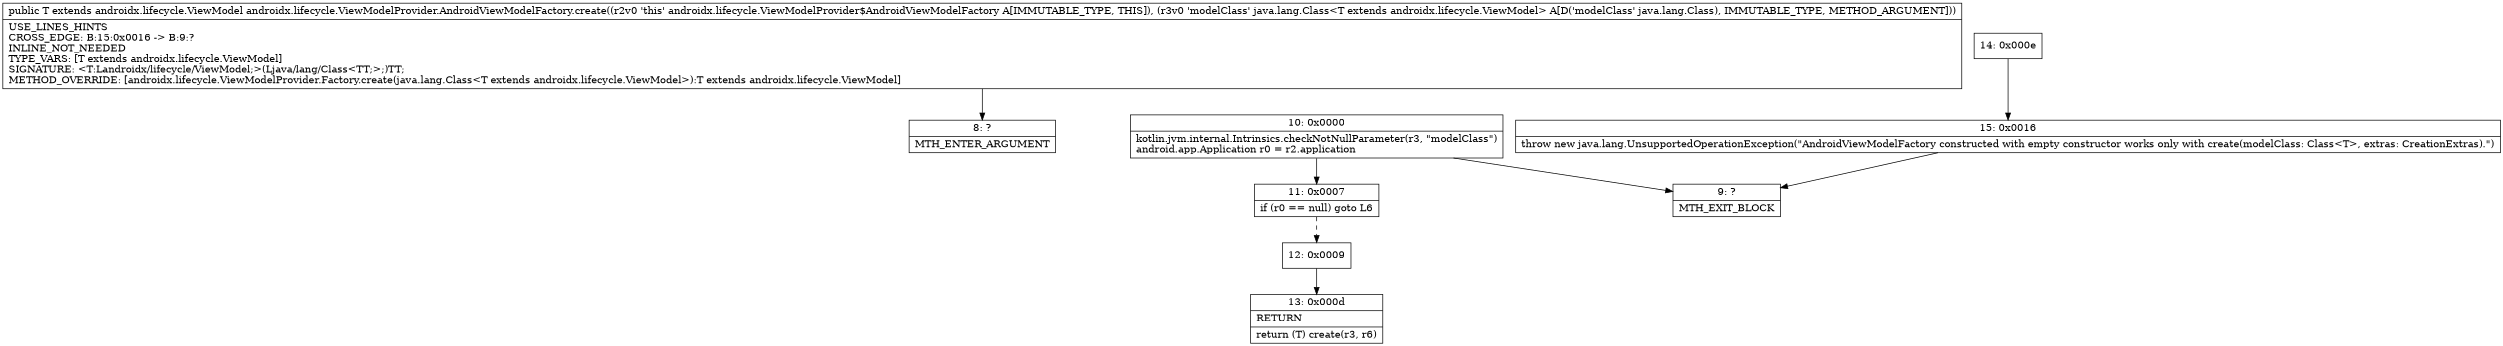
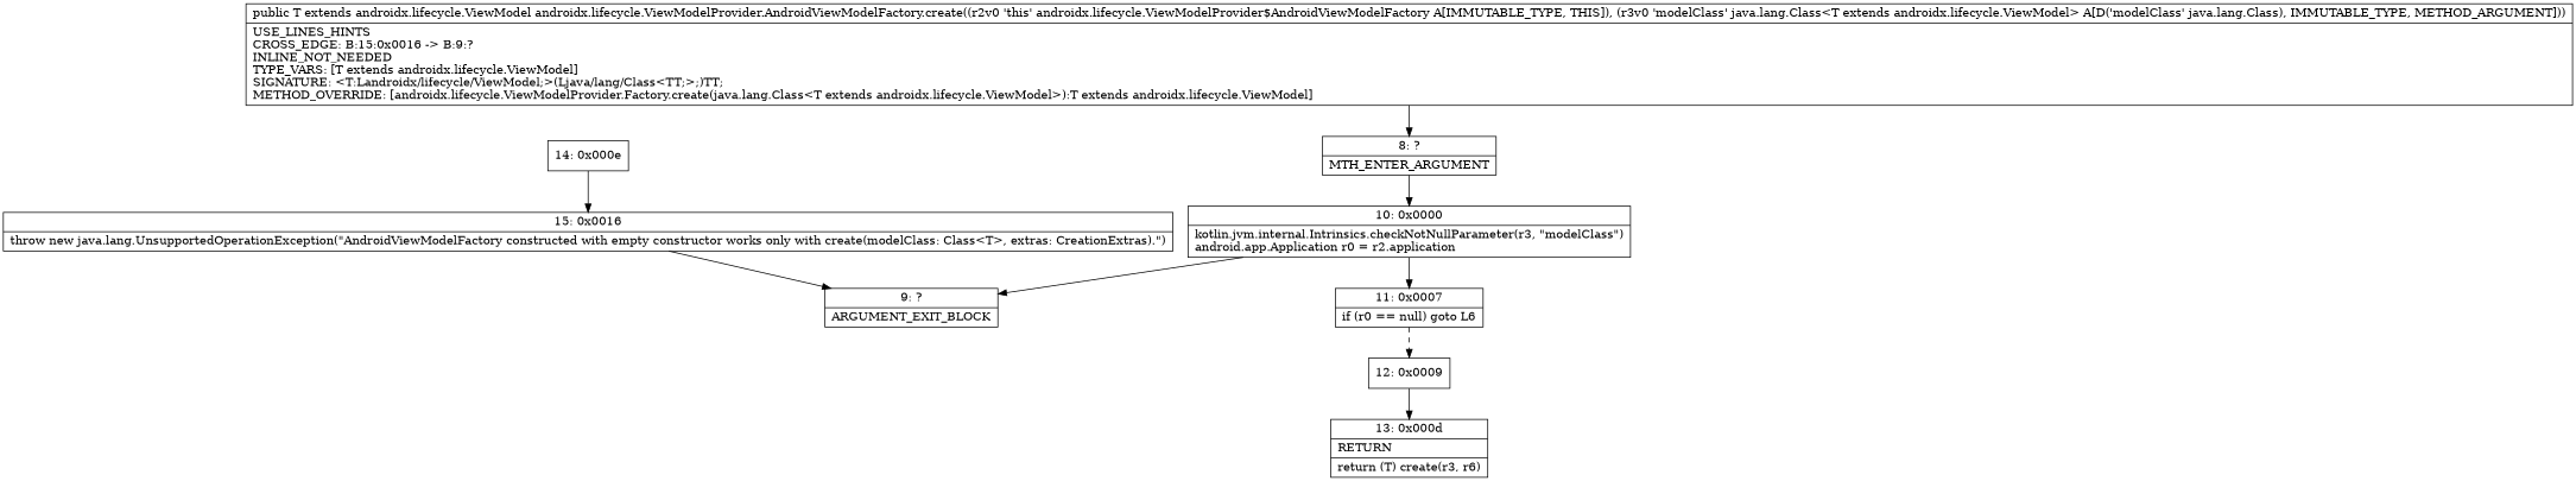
  digraph {
    node [shape=record]
    n1 [label="{8\:\ ?|MTH_ENTER_ARGUMENT\l}"]
    n2 [label="{10\:\ 0x0000|kotlin.jvm.internal.Intrinsics.checkNotNullParameter(r3, \"modelClass\")\landroid.app.Application r0 = r2.application\l}"]
    n3 [label="{11\:\ 0x0007|if (r0 == null) goto L6\l}"]
-   n4 [label="{9\:\ ?|MTH_EXIT_BLOCK\l}"]
+   n4 [label="{9\:\ ?|ARGUMENT_EXIT_BLOCK\l}"]
    n5 [label="{12\:\ 0x0009}"]
    n6 [label="{13\:\ 0x000d|RETURN\l|return (T) create(r3, r6)\l}"]
    n7 [label="{14\:\ 0x000e}"]
    n8 [label="{15\:\ 0x0016|throw new java.lang.UnsupportedOperationException(\"AndroidViewModelFactory constructed with empty constructor works only with create(modelClass: Class\<T\>, extras: CreationExtras).\")\l}"]
    n9 [label="{public T extends androidx.lifecycle.ViewModel androidx.lifecycle.ViewModelProvider.AndroidViewModelFactory.create((r2v0 'this' androidx.lifecycle.ViewModelProvider$AndroidViewModelFactory A[IMMUTABLE_TYPE, THIS]), (r3v0 'modelClass' java.lang.Class\<T extends androidx.lifecycle.ViewModel\> A[D('modelClass' java.lang.Class), IMMUTABLE_TYPE, METHOD_ARGUMENT]))  | USE_LINES_HINTS\lCROSS_EDGE: B:15:0x0016 \-\> B:9:?\lINLINE_NOT_NEEDED\lTYPE_VARS: [T extends androidx.lifecycle.ViewModel]\lSIGNATURE: \<T:Landroidx\/lifecycle\/ViewModel;\>(Ljava\/lang\/Class\<TT;\>;)TT;\lMETHOD_OVERRIDE: [androidx.lifecycle.ViewModelProvider.Factory.create(java.lang.Class\<T extends androidx.lifecycle.ViewModel\>):T extends androidx.lifecycle.ViewModel]\l}"]
+   n1 -> n2
    n2 -> n3
    n2 -> n4
    n3 -> n5 [style=dashed]
    n5 -> n6
    n7 -> n8
    n8 -> n4
    n9 -> n1
  }
